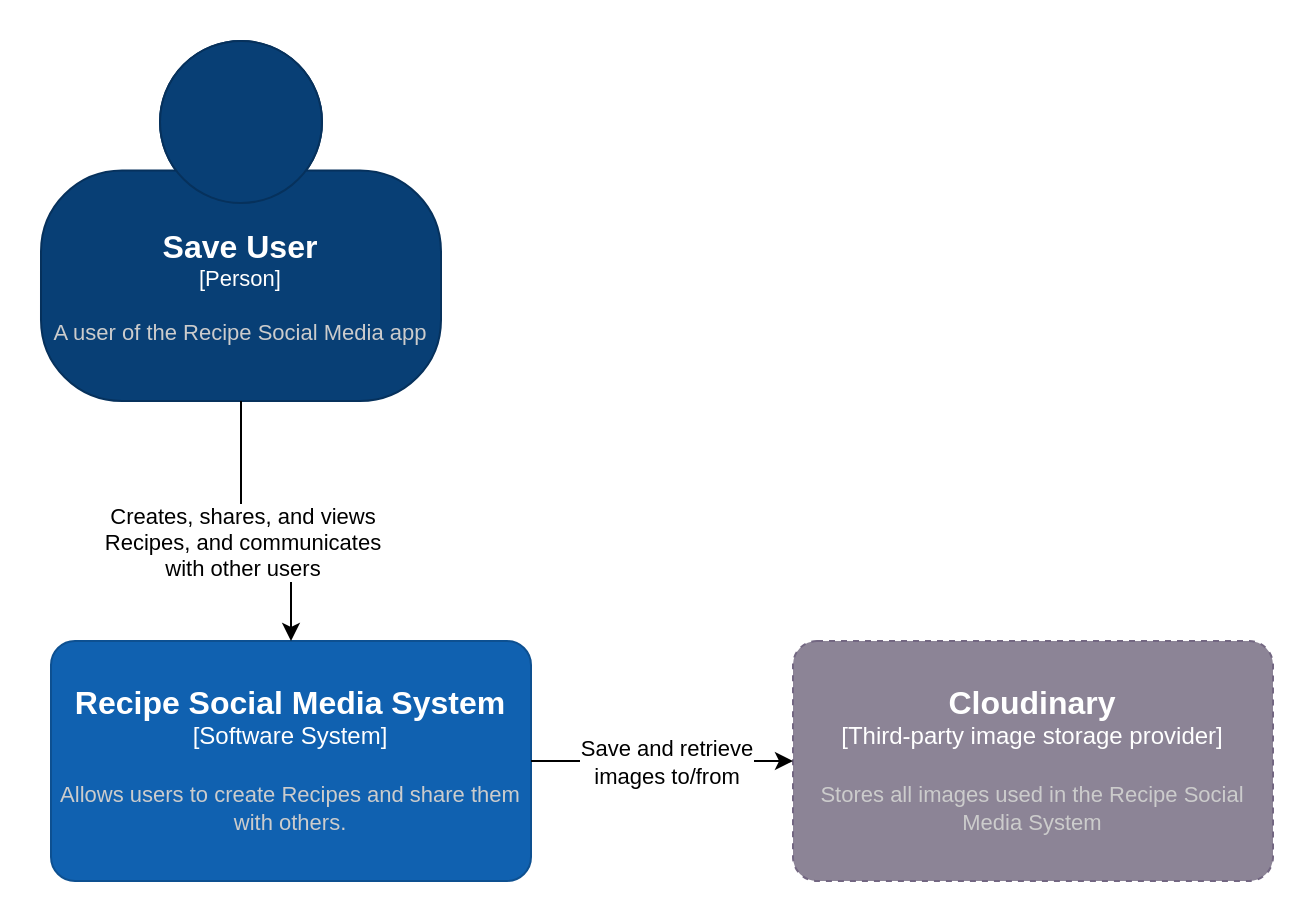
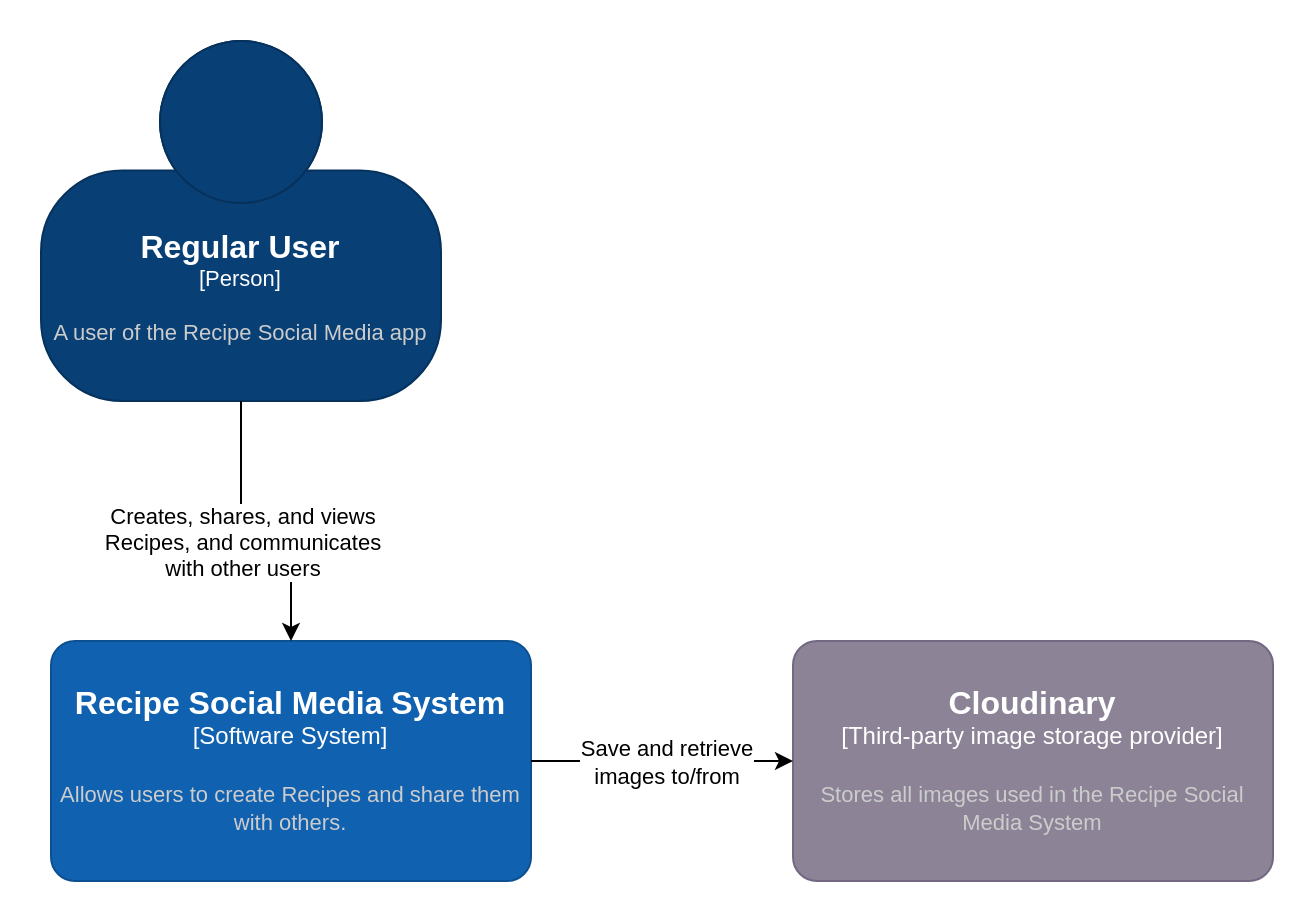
  <mxCell id="0" />
  <mxCell id="1" parent="0" />
- <mxCell id="2" value="&lt;font style=&quot;font-size: 16px&quot;&gt;&lt;b&gt;Save User&lt;/b&gt;&lt;/font&gt;&lt;div&gt;[Person]&lt;/div&gt;&lt;br&gt;&lt;div&gt;&lt;font style=&quot;font-size: 11px&quot;&gt;&lt;font color=&quot;#cccccc&quot;&gt;A user of the Recipe Social Media app&lt;/font&gt;&lt;/div&gt;" style="html=1;fontSize=11;dashed=0;whiteSpace=wrap;fillColor=#083F75;strokeColor=#06315C;fontColor=#ffffff;shape=mxgraph.c4.person2;align=center;metaEdit=1;points=[[0.5,0,0],[1,0.5,0],[1,0.75,0],[0.75,1,0],[0.5,1,0],[0.25,1,0],[0,0.75,0],[0,0.5,0]];resizable=0;" parent="1" vertex="1"><mxGeometry x="20" y="20" width="200" height="180" as="geometry" /></mxCell>
+ <mxCell id="2" value="&lt;font style=&quot;font-size: 16px&quot;&gt;&lt;b&gt;Regular User&lt;/b&gt;&lt;/font&gt;&lt;div&gt;[Person]&lt;/div&gt;&lt;br&gt;&lt;div&gt;&lt;font style=&quot;font-size: 11px&quot;&gt;&lt;font color=&quot;#cccccc&quot;&gt;A user of the Recipe Social Media app&lt;/font&gt;&lt;/div&gt;" style="html=1;fontSize=11;dashed=0;whiteSpace=wrap;fillColor=#083F75;strokeColor=#06315C;fontColor=#ffffff;shape=mxgraph.c4.person2;align=center;metaEdit=1;points=[[0.5,0,0],[1,0.5,0],[1,0.75,0],[0.75,1,0],[0.5,1,0],[0.25,1,0],[0,0.75,0],[0,0.5,0]];resizable=0;" parent="1" vertex="1"><mxGeometry x="20" y="20" width="200" height="180" as="geometry" /></mxCell>
  <mxCell id="3" value="&lt;font style=&quot;font-size: 16px&quot;&gt;&lt;b&gt;Recipe Social Media System&lt;/b&gt;&lt;/font&gt;&lt;div&gt;[Software System]&lt;/div&gt;&lt;br&gt;&lt;div&gt;&lt;font style=&quot;font-size: 11px&quot;&gt;&lt;font color=&quot;#cccccc&quot;&gt;Allows users to create Recipes and share them with others.&lt;/font&gt;&lt;/div&gt;" style="rounded=1;whiteSpace=wrap;html=1;labelBackgroundColor=none;fillColor=#1061B0;fontColor=#ffffff;align=center;arcSize=10;strokeColor=#0D5091;metaEdit=1;resizable=0;points=[[0.25,0,0],[0.5,0,0],[0.75,0,0],[1,0.25,0],[1,0.5,0],[1,0.75,0],[0.75,1,0],[0.5,1,0],[0.25,1,0],[0,0.75,0],[0,0.5,0],[0,0.25,0]];" parent="1" vertex="1"><mxGeometry x="25" y="320" width="240" height="120" as="geometry" /></mxCell>
  <mxCell id="4" style="edgeStyle=orthogonalEdgeStyle;rounded=0;orthogonalLoop=1;jettySize=auto;html=1;entryX=0.5;entryY=0;entryDx=0;entryDy=0;entryPerimeter=0;" parent="1" source="2" target="3" edge="1"><mxGeometry relative="1" as="geometry" /></mxCell>
  <mxCell id="5" value="Creates, shares, and views&lt;br&gt;Recipes, and communicates&lt;br&gt;with other users" style="edgeLabel;html=1;align=center;verticalAlign=middle;resizable=0;points=[];" parent="4" vertex="1" connectable="0"><mxGeometry x="-0.197" y="1" relative="1" as="geometry"><mxPoint x="-1" y="12" as="offset" /></mxGeometry></mxCell>
- <mxCell id="6" value="&lt;font style=&quot;font-size: 16px&quot;&gt;&lt;b&gt;Cloudinary&lt;/b&gt;&lt;/font&gt;&lt;div&gt;[Third-party image storage provider]&lt;/div&gt;&lt;br&gt;&lt;div&gt;&lt;font style=&quot;font-size: 11px&quot;&gt;&lt;font color=&quot;#cccccc&quot;&gt;Stores all images used in the Recipe Social Media System&lt;/font&gt;&lt;/div&gt;" style="rounded=1;whiteSpace=wrap;html=1;labelBackgroundColor=none;fillColor=#8C8496;fontColor=#ffffff;align=center;arcSize=10;strokeColor=#736782;metaEdit=1;resizable=0;points=[[0.25,0,0],[0.5,0,0],[0.75,0,0],[1,0.25,0],[1,0.5,0],[1,0.75,0],[0.75,1,0],[0.5,1,0],[0.25,1,0],[0,0.75,0],[0,0.5,0],[0,0.25,0]];dashed=1;" vertex="1" parent="1"><mxGeometry x="396" y="320" width="240" height="120" as="geometry" /></mxCell>
+ <mxCell id="6" value="&lt;font style=&quot;font-size: 16px&quot;&gt;&lt;b&gt;Cloudinary&lt;/b&gt;&lt;/font&gt;&lt;div&gt;[Third-party image storage provider]&lt;/div&gt;&lt;br&gt;&lt;div&gt;&lt;font style=&quot;font-size: 11px&quot;&gt;&lt;font color=&quot;#cccccc&quot;&gt;Stores all images used in the Recipe Social Media System&lt;/font&gt;&lt;/div&gt;" style="rounded=1;whiteSpace=wrap;html=1;labelBackgroundColor=none;fillColor=#8C8496;fontColor=#ffffff;align=center;arcSize=10;strokeColor=#736782;metaEdit=1;resizable=0;points=[[0.25,0,0],[0.5,0,0],[0.75,0,0],[1,0.25,0],[1,0.5,0],[1,0.75,0],[0.75,1,0],[0.5,1,0],[0.25,1,0],[0,0.75,0],[0,0.5,0],[0,0.25,0]];" vertex="1" parent="1"><mxGeometry x="396" y="320" width="240" height="120" as="geometry" /></mxCell>
  <mxCell id="7" style="edgeStyle=orthogonalEdgeStyle;rounded=0;orthogonalLoop=1;jettySize=auto;html=1;entryX=0;entryY=0.5;entryDx=0;entryDy=0;entryPerimeter=0;" edge="1" parent="1" source="3" target="6"><mxGeometry relative="1" as="geometry" /></mxCell>
  <mxCell id="8" value="Save and retrieve&lt;br&gt;images to/from" style="edgeLabel;html=1;align=center;verticalAlign=middle;resizable=0;points=[];" vertex="1" connectable="0" parent="7"><mxGeometry x="-0.368" y="3" relative="1" as="geometry"><mxPoint x="26" y="3" as="offset" /></mxGeometry></mxCell>
